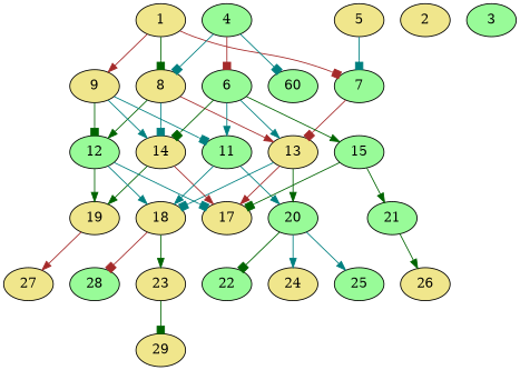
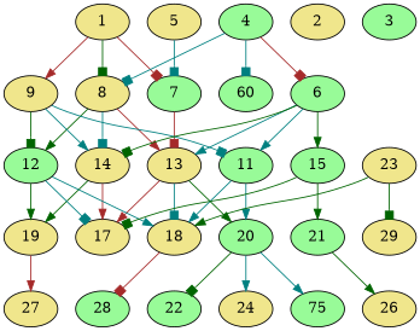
  digraph {
    node [alpha=0.05 fillcolor=khaki style=filled]
    edge [arrowhead=normal color=teal]
    1 [alpha=0.08 expect_size=822278156854174416896]
    7 [alpha=0.03 expect_size=331201726887802816 fillcolor=palegreen]
    8 [alpha=0.08 expect_size=1117214206110157766656]
    9 [alpha=0.07 expect_size=63044738785072016]
    13 [expect_size=46560157449823448]
    14 [alpha=0.03 expect_size=816513548288000000000]
    12 [alpha=0.10 expect_size=1255953219452928000000 fillcolor=palegreen]
    11 [alpha=0.15 expect_size=7726294424880161 fillcolor=palegreen]
    18 [alpha=0.18 expect_size=795397878448128000000]
    20 [alpha=0.00 expect_size=24125030173857388 fillcolor=palegreen]
    17 [alpha=0.10 expect_size=17601400129605868]
    19 [alpha=0.11 expect_size=385996220063034304]
    2 [expect_size=7007760084715081]
    3 [alpha=0.02 expect_size=949531117052033536 fillcolor=palegreen]
    4 [alpha=0.17 expect_size=19590446395098452 fillcolor=palegreen]
    6 [alpha=0.12 expect_size=7994816614492474 fillcolor=palegreen]
    n17 [alpha=0.14 expect_size=15337557024640598016 fillcolor=palegreen label=60]
    15 [alpha=0.15 expect_size=4859180347763458048 fillcolor=palegreen]
    21 [alpha=0.12 expect_size=2867864613896243712 fillcolor=palegreen]
    5 [alpha=0.08 expect_size=7929958925799188]
    23 [alpha=0.15 expect_size=1739567567548257]
    28 [alpha=0.18 expect_size=58265539025953704 fillcolor=palegreen]
    22 [alpha=0.14 expect_size=896073498818129166336 fillcolor=palegreen]
    24 [alpha=0.09 expect_size=42764191921068192]
-   25 [alpha=0.04 expect_size=856429802191997440 fillcolor=palegreen]
+   25 [alpha=0.04 expect_size=856429802191997440 fillcolor=palegreen label=75]
    27 [expect_size=94992014779118256128]
    26 [expect_size=6106074068744008]
    29 [alpha=0.09 expect_size=1312743029241460736]
    1 -> 7 [arrowhead=box color=brown]
    1 -> 8 [arrowhead=box color=darkgreen]
    1 -> 9 [color=brown]
    7 -> 13 [arrowhead=box color=brown]
    8 -> 13 [color=brown]
    8 -> 14 [arrowhead=box]
    8 -> 12 [color=darkgreen]
    9 -> 14
    9 -> 12 [arrowhead=box color=darkgreen]
    9 -> 11 [arrowhead=box]
    13 -> 18 [arrowhead=box]
    13 -> 20 [color=darkgreen]
    13 -> 17 [color=brown]
    14 -> 17 [color=brown]
    14 -> 19 [color=darkgreen]
    12 -> 18
    12 -> 17 [arrowhead=box]
    12 -> 19 [color=darkgreen]
    11 -> 18
    11 -> 20
-   18 -> 23 [color=darkgreen]
+   23 -> 18 [color=darkgreen]
    18 -> 28 [arrowhead=box color=brown]
    20 -> 22 [arrowhead=box color=darkgreen]
    20 -> 24
    20 -> 25
    19 -> 27 [color=brown]
    4 -> 8 [arrowhead=box]
    4 -> 6 [arrowhead=box color=brown]
    4 -> n17 [arrowhead=box]
    6 -> 13
    6 -> 14 [arrowhead=box color=darkgreen]
    6 -> 11
    6 -> 15 [color=darkgreen]
    15 -> 17 [arrowhead=box color=darkgreen]
    15 -> 21 [color=darkgreen]
    21 -> 26 [color=darkgreen]
    5 -> 7 [arrowhead=box]
    23 -> 29 [arrowhead=box color=darkgreen]
  }
